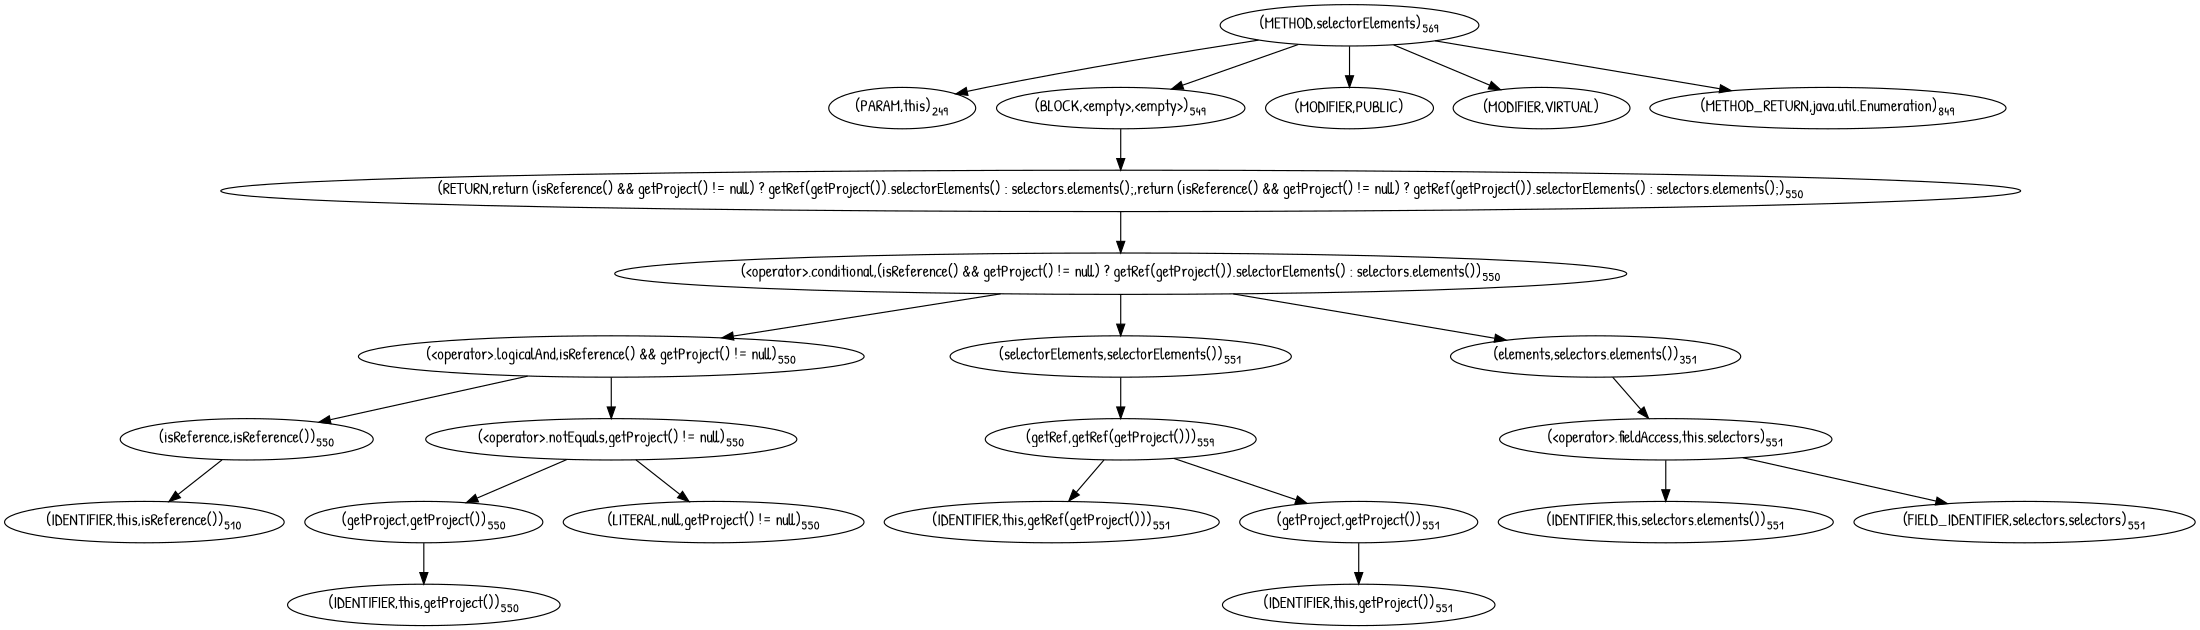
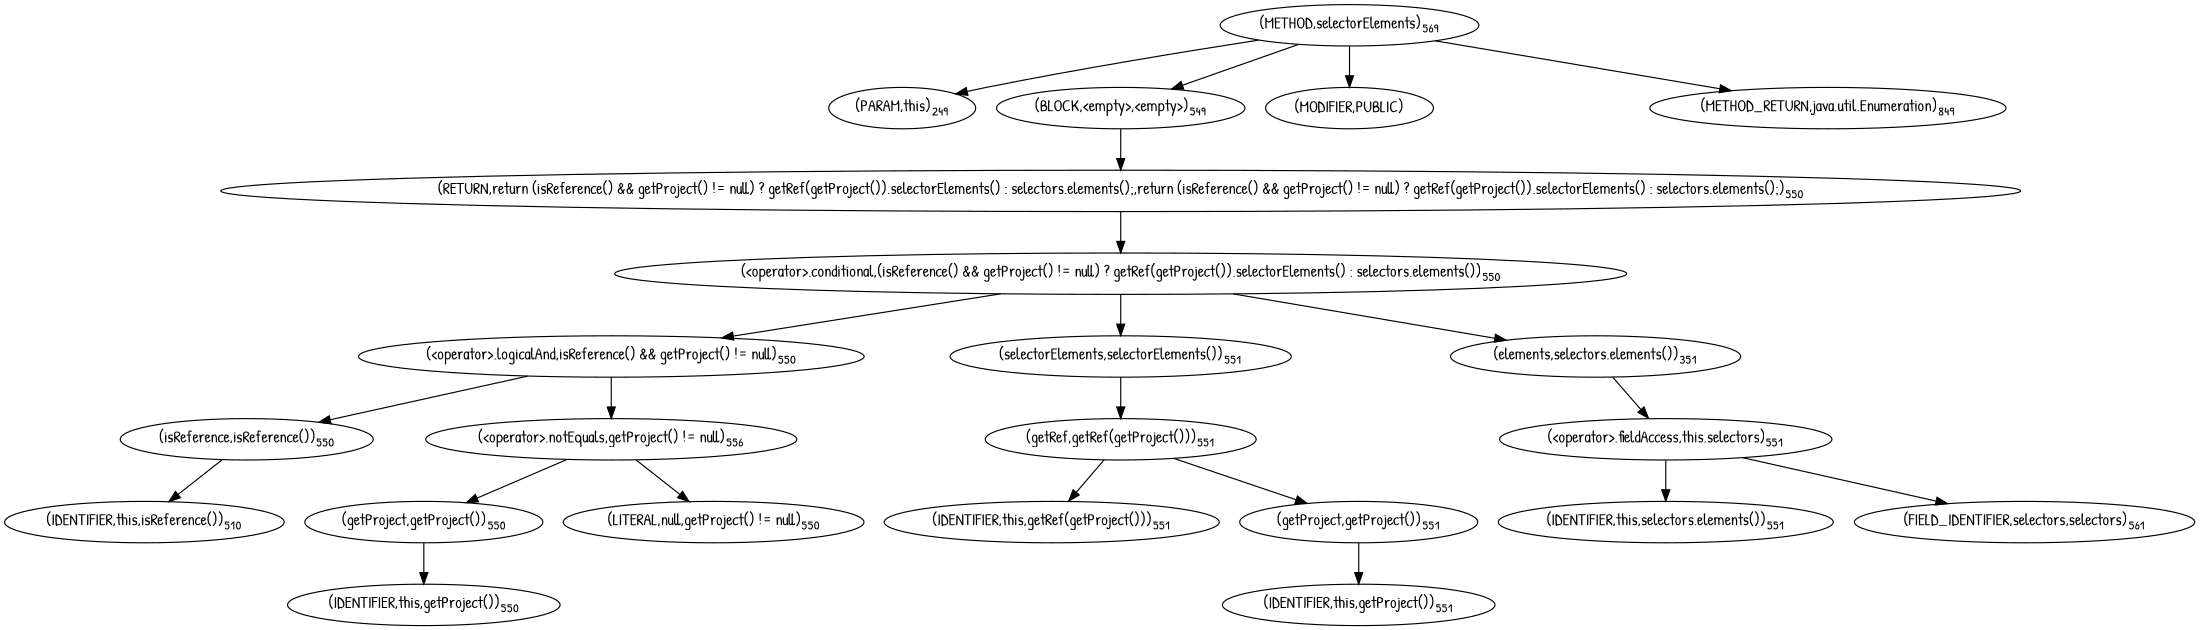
  digraph {
    fontname="Patrick Hand"
    node [fontname="Patrick Hand"]
    edge [fontname="Patrick Hand"]
    n1 [label=<(METHOD,selectorElements)<SUB>569</SUB>>]
    n2 [label=<(PARAM,this)<SUB>249</SUB>>]
    n3 [label=<(BLOCK,&lt;empty&gt;,&lt;empty&gt;)<SUB>549</SUB>>]
    n4 [label=<(MODIFIER,PUBLIC)>]
-   n5 [label=<(MODIFIER,VIRTUAL)>]
    n6 [label=<(METHOD_RETURN,java.util.Enumeration)<SUB>849</SUB>>]
    n7 [label=<(RETURN,return (isReference() &amp;&amp; getProject() != null) ? getRef(getProject()).selectorElements() : selectors.elements();,return (isReference() &amp;&amp; getProject() != null) ? getRef(getProject()).selectorElements() : selectors.elements();)<SUB>550</SUB>>]
    n8 [label=<(&lt;operator&gt;.conditional,(isReference() &amp;&amp; getProject() != null) ? getRef(getProject()).selectorElements() : selectors.elements())<SUB>550</SUB>>]
    n9 [label=<(&lt;operator&gt;.logicalAnd,isReference() &amp;&amp; getProject() != null)<SUB>550</SUB>>]
    n10 [label=<(selectorElements,selectorElements())<SUB>551</SUB>>]
    n11 [label=<(elements,selectors.elements())<SUB>351</SUB>>]
    n12 [label=<(isReference,isReference())<SUB>550</SUB>>]
-   n13 [label=<(&lt;operator&gt;.notEquals,getProject() != null)<SUB>550</SUB>>]
-   n14 [label=<(getRef,getRef(getProject()))<SUB>559</SUB>>]
+   n13 [label=<(&lt;operator&gt;.notEquals,getProject() != null)<SUB>556</SUB>>]
+   n14 [label=<(getRef,getRef(getProject()))<SUB>551</SUB>>]
    n15 [label=<(&lt;operator&gt;.fieldAccess,this.selectors)<SUB>551</SUB>>]
    n16 [label=<(IDENTIFIER,this,isReference())<SUB>510</SUB>>]
    n17 [label=<(getProject,getProject())<SUB>550</SUB>>]
    n18 [label=<(LITERAL,null,getProject() != null)<SUB>550</SUB>>]
    n19 [label=<(IDENTIFIER,this,getProject())<SUB>550</SUB>>]
    n20 [label=<(IDENTIFIER,this,getRef(getProject()))<SUB>551</SUB>>]
    n21 [label=<(getProject,getProject())<SUB>551</SUB>>]
    n22 [label=<(IDENTIFIER,this,getProject())<SUB>551</SUB>>]
    n23 [label=<(IDENTIFIER,this,selectors.elements())<SUB>551</SUB>>]
-   n24 [label=<(FIELD_IDENTIFIER,selectors,selectors)<SUB>551</SUB>>]
+   n24 [label=<(FIELD_IDENTIFIER,selectors,selectors)<SUB>561</SUB>>]
    n1 -> n2
    n1 -> n3
    n1 -> n4
-   n1 -> n5
    n1 -> n6
    n3 -> n7
    n7 -> n8
    n8 -> n9
    n8 -> n10
    n8 -> n11
    n9 -> n12
    n9 -> n13
    n10 -> n14
    n11 -> n15
    n12 -> n16
    n13 -> n17
    n13 -> n18
    n14 -> n20
    n14 -> n21
    n15 -> n23
    n15 -> n24
    n17 -> n19
    n21 -> n22
  }
